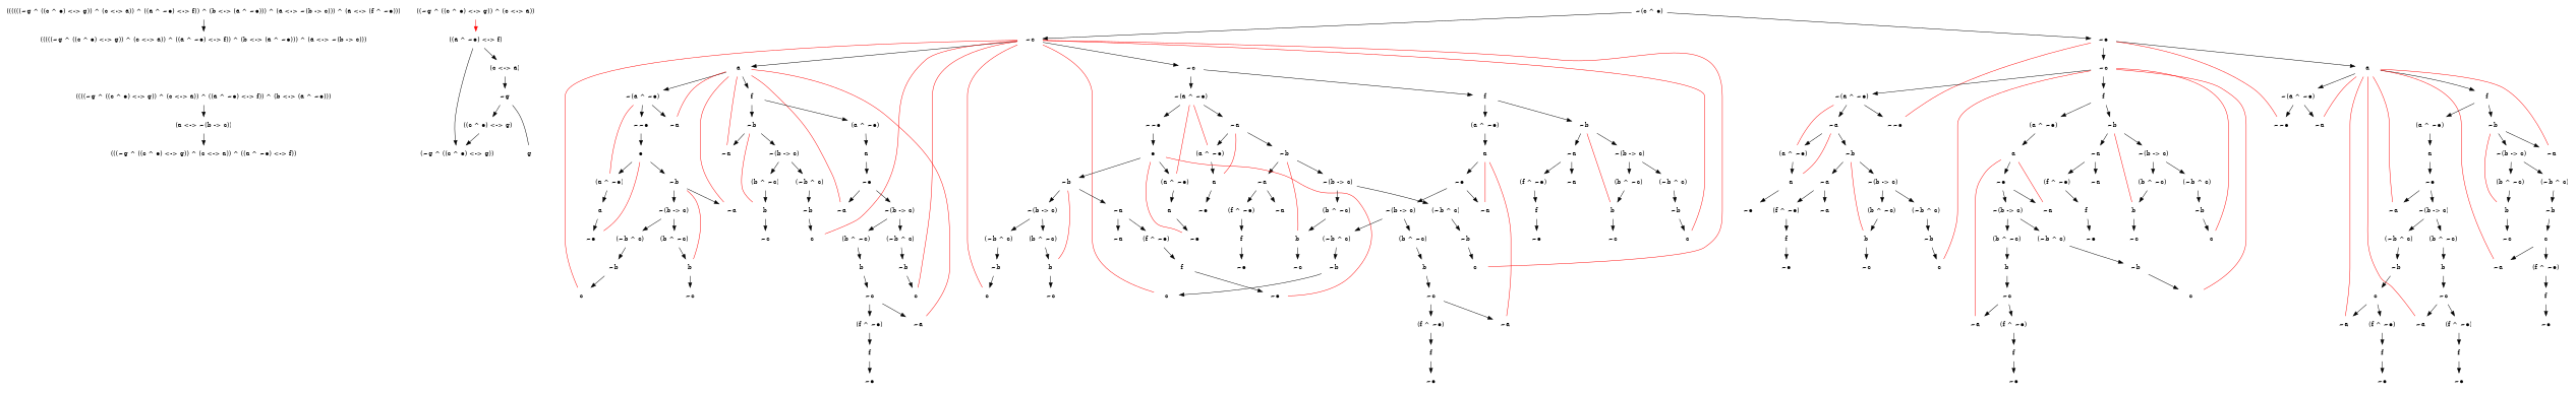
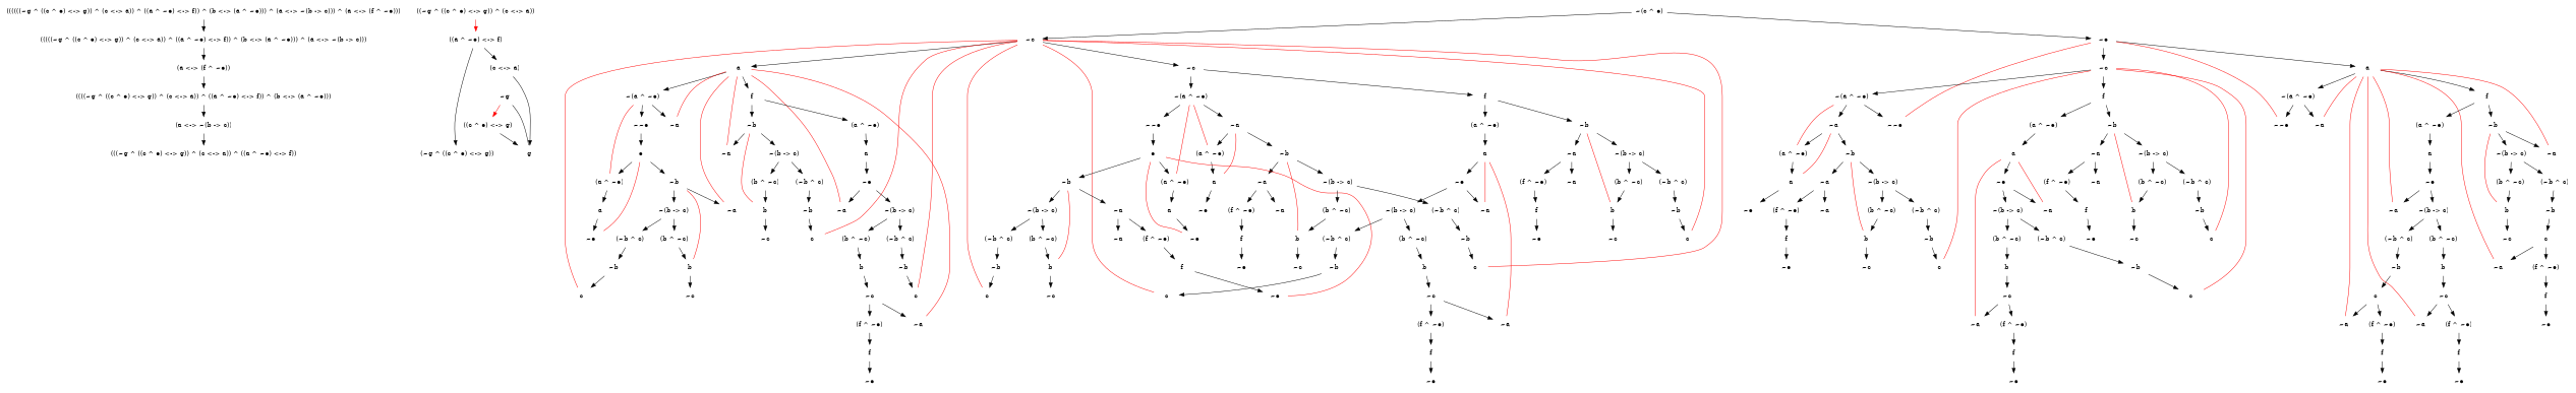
  digraph {
    ranksep=0.35
    node [shape=plaintext]
    n1 [label="((((((~g ^ ((c ^ e) <-> g)) ^ (c <-> a)) ^ ((a ^ ~e) <-> f)) ^ (b <-> (a ^ ~e))) ^ (a <-> ~(b -> c))) ^ (a <-> (f ^ ~e)))"]
    n2 [label="(((((~g ^ ((c ^ e) <-> g)) ^ (c <-> a)) ^ ((a ^ ~e) <-> f)) ^ (b <-> (a ^ ~e))) ^ (a <-> ~(b -> c)))"]
+   n3 [label="(a <-> (f ^ ~e))"]
    n4 [label="((((~g ^ ((c ^ e) <-> g)) ^ (c <-> a)) ^ ((a ^ ~e) <-> f)) ^ (b <-> (a ^ ~e)))"]
    n5 [label="(a <-> ~(b -> c))"]
    n6 [label="(((~g ^ ((c ^ e) <-> g)) ^ (c <-> a)) ^ ((a ^ ~e) <-> f))"]
    n7 [label="((~g ^ ((c ^ e) <-> g)) ^ (c <-> a))"]
    n8 [label="((a ^ ~e) <-> f)"]
    n9 [label="(~g ^ ((c ^ e) <-> g))"]
    n10 [label="(c <-> a)"]
    n11 [label="~g"]
    n12 [label="((c ^ e) <-> g)"]
    n13 [label="~(c ^ e)"]
    n14 [label=g]
    n15 [label="~c"]
    n16 [label="~e"]
    n17 [label="~c"]
    n18 [label=a]
    n19 [label="~c"]
    n20 [label=a]
    n21 [label="~(a ^ ~e)"]
    n22 [label=f]
    n23 [label="~(a ^ ~e)"]
    n24 [label=f]
    n25 [label="~a"]
    n26 [label="~~e"]
    n27 [label="~b"]
    n28 [label="(a ^ ~e)"]
    n29 [label="~b"]
    n30 [label="(a ^ ~e)"]
    n31 [label=e]
    n32 [label="~a"]
    n33 [label="~(b -> c)"]
    n34 [label=a]
    n35 [label="~a"]
    n36 [label="(f ^ ~e)"]
    n37 [label="(b ^ ~c)"]
    n38 [label="(~b ^ c)"]
    n39 [label=f]
    n40 [label="~e"]
    n41 [label=b]
    n42 [label="~b"]
    n43 [label="~c"]
    n44 [label=c]
    n45 [label="~e"]
    n46 [label="~b"]
    n47 [label="(a ^ ~e)"]
    n48 [label="~a"]
    n49 [label="~(b -> c)"]
    n50 [label=a]
    n51 [label="~a"]
    n52 [label="(f ^ ~e)"]
    n53 [label="(b ^ ~c)"]
    n54 [label="(~b ^ c)"]
    n55 [label=f]
    n56 [label="~e"]
    n57 [label=b]
    n58 [label="~b"]
    n59 [label="~c"]
    n60 [label=c]
    n61 [label="~e"]
    n62 [label="~a"]
    n63 [label="~(b -> c)"]
    n64 [label=a]
    n65 [label="~a"]
    n66 [label="(f ^ ~e)"]
    n67 [label="(b ^ ~c)"]
    n68 [label="(~b ^ c)"]
    n69 [label=f]
    n70 [label="~e"]
    n71 [label=b]
    n72 [label="~b"]
    n73 [label="~c"]
    n74 [label=c]
    n75 [label="~e"]
    n76 [label="~a"]
    n77 [label="~(b -> c)"]
    n78 [label="(b ^ ~c)"]
    n79 [label="(~b ^ c)"]
    n80 [label=b]
    n81 [label="~b"]
    n82 [label="~c"]
    n83 [label="~a"]
    n84 [label="(f ^ ~e)"]
    n85 [label=f]
    n86 [label="~e"]
    n87 [label=c]
    n88 [label="~a"]
    n89 [label="~~e"]
    n90 [label="~b"]
    n91 [label="(a ^ ~e)"]
    n92 [label=e]
    n93 [label="~b"]
    n94 [label="(a ^ ~e)"]
    n95 [label="~a"]
    n96 [label="~(b -> c)"]
    n97 [label=a]
    n98 [label="(b ^ ~c)"]
    n99 [label="(~b ^ c)"]
    n100 [label=b]
    n101 [label="~b"]
    n102 [label="~c"]
    n103 [label=c]
    n104 [label="~e"]
    n105 [label="~a"]
    n106 [label="~(b -> c)"]
    n107 [label=a]
    n108 [label="(b ^ ~c)"]
    n109 [label="(~b ^ c)"]
    n110 [label=b]
    n111 [label="~b"]
    n112 [label="~c"]
    n113 [label=c]
    n114 [label="~e"]
    n115 [label="~a"]
    n116 [label="~(b -> c)"]
    n117 [label="(b ^ ~c)"]
    n118 [label="(~b ^ c)"]
    n119 [label=b]
    n120 [label="~b"]
    n121 [label="~c"]
    n122 [label="~a"]
    n123 [label="(f ^ ~e)"]
    n124 [label=f]
    n125 [label="~e"]
    n126 [label=c]
    n127 [label="~(a ^ ~e)"]
    n128 [label=f]
    n129 [label="~(a ^ ~e)"]
    n130 [label=f]
    n131 [label="~a"]
    n132 [label="~~e"]
    n133 [label="~b"]
    n134 [label="(a ^ ~e)"]
    n135 [label="~b"]
    n136 [label="(a ^ ~e)"]
    n137 [label="~a"]
    n138 [label="~(b -> c)"]
    n139 [label=a]
    n140 [label="~a"]
    n141 [label="(f ^ ~e)"]
    n142 [label="(b ^ ~c)"]
    n143 [label="(~b ^ c)"]
    n144 [label=f]
    n145 [label="~e"]
    n146 [label=b]
    n147 [label="~b"]
    n148 [label="~c"]
    n149 [label=c]
    n150 [label="~e"]
    n151 [label="~a"]
    n152 [label="~(b -> c)"]
    n153 [label=a]
    n154 [label="~a"]
    n155 [label="(f ^ ~e)"]
    n156 [label="(b ^ ~c)"]
    n157 [label="(~b ^ c)"]
    n158 [label=f]
    n159 [label="~e"]
    n160 [label=b]
    n161 [label="~b"]
    n162 [label="~c"]
    n163 [label=c]
    n164 [label="~e"]
    n165 [label="~a"]
    n166 [label="~(b -> c)"]
    n167 [label="(b ^ ~c)"]
    n168 [label="(~b ^ c)"]
    n169 [label=b]
    n170 [label="~b"]
    n171 [label="~c"]
    n172 [label="~a"]
    n173 [label="(f ^ ~e)"]
    n174 [label=f]
    n175 [label="~e"]
    n176 [label=c]
    n177 [label="~a"]
    n178 [label="~~e"]
    n179 [label="~b"]
    n180 [label="(a ^ ~e)"]
    n181 [label="~a"]
    n182 [label="~(b -> c)"]
    n183 [label=a]
    n184 [label="(b ^ ~c)"]
    n185 [label="(~b ^ c)"]
    n186 [label=b]
    n187 [label="~b"]
    n188 [label="~c"]
    n189 [label=c]
    n190 [label="~a"]
    n191 [label="(f ^ ~e)"]
    n192 [label=f]
    n193 [label="~e"]
    n194 [label="~e"]
    n195 [label="~a"]
    n196 [label="~(b -> c)"]
    n197 [label="(b ^ ~c)"]
    n198 [label="(~b ^ c)"]
    n199 [label=b]
    n200 [label="~b"]
    n201 [label="~c"]
    n202 [label="~a"]
    n203 [label="(f ^ ~e)"]
    n204 [label=f]
    n205 [label="~e"]
    n206 [label=c]
    n207 [label="~a"]
    n208 [label="(f ^ ~e)"]
    n209 [label=f]
    n210 [label="~e"]
    subgraph sub_1 {
      n1
      n2
+     n3
      n4
      n5
      n6
      n7
      n8
      n9
      n10
      n11
      n12
      n13
      n14
      n15
      n16
      n17
      n18
      n19
      n20
      n21
      n22
      n23
      n24
      n25
      n26
      n27
      n28
      n29
      n30
      n31
      n32
      n33
      n34
      n35
      n36
      n37
      n38
      n39
      n40
      n41
      n42
      n43
      n44
      n45
      n46
      n47
      n48
      n49
      n50
      n51
      n52
      n53
      n54
      n55
      n56
      n57
      n58
      n59
      n60
      n61
      n62
      n63
      n64
      n65
      n66
      n67
      n68
      n69
      n70
      n71
      n72
      n73
      n74
      n75
      n76
      n77
      n78
      n79
      n80
      n81
      n82
      n83
      n84
      n85
      n86
      n87
      n88
      n89
      n90
      n91
      n92
      n93
      n94
      n95
      n96
      n97
      n98
      n99
      n100
      n101
      n102
      n103
      n104
      n105
      n106
      n107
      n108
      n109
      n110
      n111
      n112
      n113
      n114
      n115
      n116
      n117
      n118
      n119
      n120
      n121
      n122
      n123
      n124
      n125
      n126
      n127
      n128
      n129
      n130
      n131
      n132
      n133
      n134
      n135
      n136
      n137
      n138
      n139
      n140
      n141
      n142
      n143
      n144
      n145
      n146
      n147
      n148
      n149
      n150
      n151
      n152
      n153
      n154
      n155
      n156
      n157
      n158
      n159
      n160
      n161
      n162
      n163
      n164
      n165
      n166
      n167
      n168
      n169
      n170
      n171
      n172
      n173
      n174
      n175
      n176
      n177
      n178
      n179
      n180
      n181
      n182
      n183
      n184
      n185
      n186
      n187
      n188
      n189
      n190
      n191
      n192
      n193
      n194
      n195
      n196
      n197
      n198
      n199
      n200
      n201
      n202
      n203
      n204
      n205
      n206
      n207
      n208
      n209
      n210
    }
    subgraph sub_2 {
    }
    subgraph sub_3 {
      n11
      n14
      n15
      n16
      n18
      n19
      n20
      n21
      n23
      n25
      n27
      n29
      n30
      n31
      n34
      n41
      n44
      n46
      n47
      n56
      n57
      n60
      n61
      n64
      n71
      n74
      n76
      n83
      n87
      n88
      n90
      n92
      n93
      n94
      n95
      n100
      n103
      n104
      n105
      n110
      n113
      n115
      n122
      n126
      n127
      n131
      n132
      n133
      n135
      n136
      n139
      n146
      n149
      n153
      n160
      n163
      n165
      n172
      n176
      n177
      n178
      n179
      n181
      n186
      n190
      n195
      n202
      n207
    }
    n1 -> n2
+   n2 -> n3
+   n3 -> n4
    n4 -> n5
    n5 -> n6
    n7 -> n8 [color=red]
    n8 -> n9
    n8 -> n10
-   n10 -> n11
-   n11 -> n12
+   n10 -> n14
+   n11 -> n12 [color=red]
    n11 -> n14 [color=black dir=none]
-   n12 -> n9
+   n12 -> n14
    n13 -> n15
    n13 -> n16
    n15 -> n17
    n15 -> n18
    n15 -> n44 [color=red dir=none]
    n15 -> n60 [color=red dir=none]
    n15 -> n74 [color=red dir=none]
    n15 -> n87 [color=red dir=none]
    n15 -> n103 [color=red dir=none]
    n15 -> n113 [color=red dir=none]
    n15 -> n126 [color=red dir=none]
    n16 -> n19
    n16 -> n20
    n16 -> n132 [color=red dir=none]
    n16 -> n178 [color=red dir=none]
    n17 -> n21
    n17 -> n22
    n18 -> n23
    n18 -> n24
    n18 -> n88 [color=red dir=none]
    n18 -> n95 [color=red dir=none]
    n18 -> n105 [color=red dir=none]
    n18 -> n115 [color=red dir=none]
    n18 -> n122 [color=red dir=none]
    n19 -> n127
    n19 -> n128
    n19 -> n149 [color=red dir=none]
    n19 -> n163 [color=red dir=none]
    n19 -> n176 [color=red dir=none]
    n20 -> n129
    n20 -> n130
    n20 -> n177 [color=red dir=none]
    n20 -> n181 [color=red dir=none]
    n20 -> n190 [color=red dir=none]
    n20 -> n195 [color=red dir=none]
    n20 -> n202 [color=red dir=none]
    n20 -> n207 [color=red dir=none]
    n21 -> n25
    n21 -> n26
    n21 -> n30 [color=red dir=none]
    n21 -> n47 [color=red dir=none]
    n22 -> n27
    n22 -> n28
    n23 -> n88
    n23 -> n89
    n23 -> n94 [color=red dir=none]
    n24 -> n90
    n24 -> n91
    n25 -> n29
    n25 -> n30
    n25 -> n34 [color=red dir=none]
    n26 -> n31
    n27 -> n62
    n27 -> n63
    n27 -> n71 [color=red dir=none]
    n28 -> n64
    n29 -> n32
    n29 -> n33
    n29 -> n41 [color=red dir=none]
    n30 -> n34
    n31 -> n46
    n31 -> n47
    n31 -> n56 [color=red dir=none]
    n31 -> n61 [color=red dir=none]
    n32 -> n35
    n32 -> n36
    n33 -> n37
    n33 -> n38
    n34 -> n45
    n36 -> n39
    n37 -> n41
    n38 -> n42
    n39 -> n40
    n41 -> n43
    n42 -> n44
    n46 -> n48
    n46 -> n49
    n46 -> n57 [color=red dir=none]
    n47 -> n50
    n48 -> n51
    n48 -> n52
    n49 -> n53
    n49 -> n54
    n50 -> n61
    n52 -> n55
    n53 -> n57
    n54 -> n58
    n55 -> n56
    n57 -> n59
    n58 -> n60
    n62 -> n65
    n62 -> n66
    n63 -> n67
    n63 -> n68
    n64 -> n75
    n64 -> n76 [color=red dir=none]
    n64 -> n83 [color=red dir=none]
    n66 -> n69
    n67 -> n71
    n68 -> n72
    n69 -> n70
    n71 -> n73
    n72 -> n74
    n75 -> n76
    n75 -> n77
    n77 -> n78
    n77 -> n79
    n78 -> n80
    n79 -> n81
    n80 -> n82
    n81 -> n87
    n82 -> n83
    n82 -> n84
    n84 -> n85
    n85 -> n86
    n89 -> n92
    n90 -> n105
    n90 -> n106
    n90 -> n110 [color=red dir=none]
    n91 -> n107
    n92 -> n93
    n92 -> n94
    n92 -> n104 [color=red dir=none]
    n93 -> n95
    n93 -> n96
    n93 -> n100 [color=red dir=none]
    n94 -> n97
    n96 -> n98
    n96 -> n99
    n97 -> n104
    n98 -> n100
    n99 -> n101
    n100 -> n102
    n101 -> n103
    n106 -> n108
    n106 -> n109
    n107 -> n114
    n108 -> n110
    n109 -> n111
    n110 -> n112
    n111 -> n113
    n114 -> n115
    n114 -> n116
    n116 -> n117
    n116 -> n118
    n117 -> n119
    n118 -> n120
    n119 -> n121
    n120 -> n126
    n121 -> n122
    n121 -> n123
    n123 -> n124
    n124 -> n125
    n127 -> n131
    n127 -> n132
    n127 -> n136 [color=red dir=none]
    n128 -> n133
    n128 -> n134
    n129 -> n177
    n129 -> n178
    n130 -> n179
    n130 -> n180
    n131 -> n135
    n131 -> n136
    n131 -> n139 [color=red dir=none]
    n133 -> n151
    n133 -> n152
    n133 -> n160 [color=red dir=none]
    n134 -> n153
    n135 -> n137
    n135 -> n138
    n135 -> n146 [color=red dir=none]
    n136 -> n139
    n137 -> n140
    n137 -> n141
    n138 -> n142
    n138 -> n143
    n139 -> n150
    n141 -> n144
    n142 -> n146
    n143 -> n147
    n144 -> n145
    n146 -> n148
    n147 -> n149
    n151 -> n154
    n151 -> n155
    n152 -> n156
    n152 -> n157
    n153 -> n164
    n153 -> n165 [color=red dir=none]
    n153 -> n172 [color=red dir=none]
    n155 -> n158
    n156 -> n160
    n157 -> n161
    n158 -> n159
    n160 -> n162
    n161 -> n163
    n164 -> n165
    n164 -> n166
    n166 -> n167
    n166 -> n168
    n167 -> n169
    n168 -> n170
    n169 -> n171
    n170 -> n176
    n171 -> n172
    n171 -> n173
    n173 -> n174
    n174 -> n175
    n179 -> n181
    n179 -> n182
    n179 -> n186 [color=red dir=none]
    n180 -> n183
    n182 -> n184
    n182 -> n185
    n183 -> n194
    n184 -> n186
    n185 -> n187
    n186 -> n188
    n187 -> n189
    n189 -> n190
    n189 -> n191
    n191 -> n192
    n192 -> n193
    n194 -> n195
    n194 -> n196
    n196 -> n197
    n196 -> n198
    n197 -> n199
    n198 -> n200
    n199 -> n201
    n200 -> n206
    n201 -> n202
    n201 -> n203
    n203 -> n204
    n204 -> n205
    n206 -> n207
    n206 -> n208
    n208 -> n209
    n209 -> n210
  }
